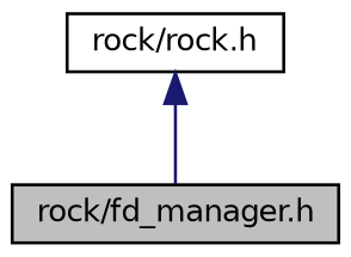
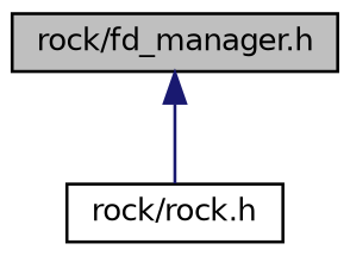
  digraph {
    node [color=black fontname=Helvetica fontsize=10 shape=record style=filled]
    n1 [fillcolor=grey75 fontcolor=black height=0.2 label="rock/fd_manager.h" width=0.4]
    n2 [fillcolor=white height=0.2 label="rock/rock.h" width=0.4]
-   n2 -> n1 [color=midnightblue dir=back fontname=Helvetica fontsize=10 labelfontname=Helvetica labelfontsize=10 style=solid]
+   n1 -> n2 [color=midnightblue dir=back fontname=Helvetica fontsize=10 labelfontname=Helvetica labelfontsize=10 style=solid]
  }
